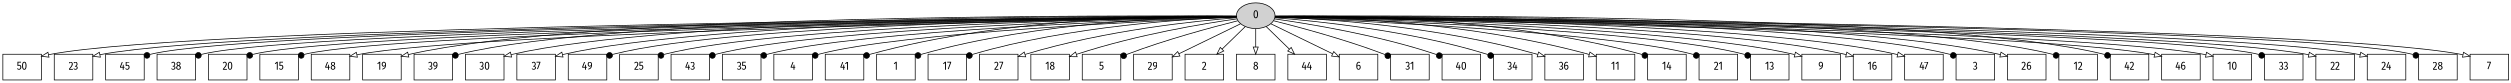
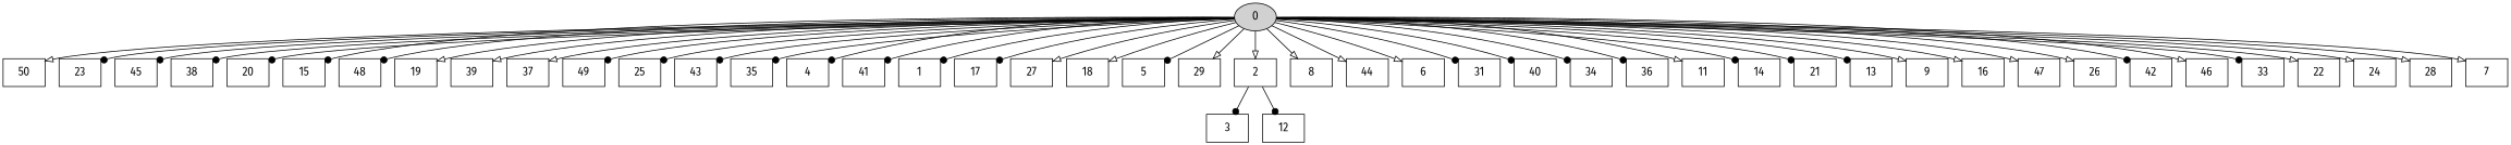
  digraph {
    fontname="Fira Sans"
    node [fillcolor=white fontname="Fira Sans" style=filled shape=box]
    edge [arrowhead=dot fontname="Fira Sans"]
    0 [fillcolor=grey82 shape=""]
    n2 [label="50\n"]
    n3 [label="23\n"]
    n4 [label="45\n"]
    n5 [label="38\n"]
    n6 [label="20\n"]
    n7 [label="15\n"]
    n8 [label="48\n"]
    n9 [label="19\n"]
    n10 [label="39\n"]
-   n11 [label="30\n"]
    n12 [label="37\n"]
    n13 [label="49\n"]
    n14 [label="25\n"]
    n15 [label="43\n"]
    n16 [label="35\n"]
    n17 [label="4\n"]
    n18 [label="41\n"]
    n19 [label="1\n"]
    n20 [label="17\n"]
    n21 [label="27\n"]
    n22 [label="18\n"]
    n23 [label="5\n"]
    n24 [label="29\n"]
    n25 [label="2\n"]
    n26 [label="8\n"]
    n27 [label="44\n"]
    n28 [label="6\n"]
    n29 [label="31\n"]
    n30 [label="40\n"]
    n31 [label="34\n"]
    n32 [label="36\n"]
    n33 [label="11\n"]
    n34 [label="14\n"]
    n35 [label="21\n"]
    n36 [label="13\n"]
    n37 [label="9\n"]
    n38 [label="16\n"]
    n39 [label="47\n"]
    n40 [label="3\n"]
    n41 [label="26\n"]
    n42 [label="12\n"]
    n43 [label="42\n"]
    n44 [label="46\n"]
-   n45 [label="10\n"]
    n46 [label="33\n"]
    n47 [label="22\n"]
    n48 [label="24\n"]
    n49 [label="28\n"]
    n50 [label="7\n"]
    0 -> n2 [arrowhead=onormal]
-   0 -> n3 [arrowhead=onormal]
+   0 -> n3
    0 -> n4
    0 -> n5
    0 -> n6
    0 -> n7
-   0 -> n8 [arrowhead=onormal]
+   0 -> n8
    0 -> n9 [arrowhead=onormal]
-   0 -> n10
-   0 -> n11 [arrowhead=onormal]
+   0 -> n10 [arrowhead=onormal]
    0 -> n12 [arrowhead=onormal]
    0 -> n13
    0 -> n14
    0 -> n15
    0 -> n16
    0 -> n17
    0 -> n18
    0 -> n19
    0 -> n20
    0 -> n21 [arrowhead=onormal]
    0 -> n22 [arrowhead=onormal]
    0 -> n23
    0 -> n24 [arrowhead=onormal]
    0 -> n25 [arrowhead=onormal]
    0 -> n26 [arrowhead=onormal]
    0 -> n27 [arrowhead=onormal]
    0 -> n28 [arrowhead=onormal]
    0 -> n29
    0 -> n30
    0 -> n31
-   0 -> n32 [arrowhead=onormal]
+   0 -> n32
    0 -> n33 [arrowhead=onormal]
    0 -> n34
    0 -> n35
    0 -> n36
    0 -> n37 [arrowhead=onormal]
    0 -> n38 [arrowhead=onormal]
    0 -> n39 [arrowhead=onormal]
-   0 -> n40
+   n25 -> n40
    0 -> n41 [arrowhead=onormal]
-   0 -> n42
+   n25 -> n42
    0 -> n43
    0 -> n44 [arrowhead=onormal]
-   0 -> n45 [arrowhead=onormal]
    0 -> n46
    0 -> n47 [arrowhead=onormal]
    0 -> n48 [arrowhead=onormal]
-   0 -> n49
+   0 -> n49 [arrowhead=onormal]
    0 -> n50 [arrowhead=onormal]
  }
